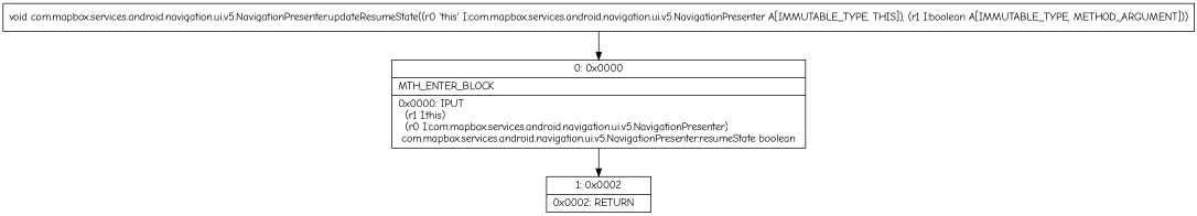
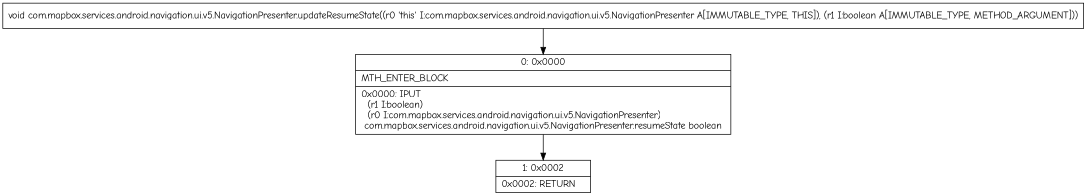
  digraph {
    fontname="Comic Neue"
    node [shape=record fontname="Comic Neue"]
    edge [fontname="Comic Neue"]
-   n1 [label="{0\:\ 0x0000|MTH_ENTER_BLOCK\l|0x0000: IPUT  \l  (r1 I:this)\l  (r0 I:com.mapbox.services.android.navigation.ui.v5.NavigationPresenter)\l com.mapbox.services.android.navigation.ui.v5.NavigationPresenter.resumeState boolean \l}"]
+   n1 [label="{0\:\ 0x0000|MTH_ENTER_BLOCK\l|0x0000: IPUT  \l  (r1 I:boolean)\l  (r0 I:com.mapbox.services.android.navigation.ui.v5.NavigationPresenter)\l com.mapbox.services.android.navigation.ui.v5.NavigationPresenter.resumeState boolean \l}"]
    n2 [label="{1\:\ 0x0002|0x0002: RETURN   \l}"]
    n3 [label="{void com.mapbox.services.android.navigation.ui.v5.NavigationPresenter.updateResumeState((r0 'this' I:com.mapbox.services.android.navigation.ui.v5.NavigationPresenter A[IMMUTABLE_TYPE, THIS]), (r1 I:boolean A[IMMUTABLE_TYPE, METHOD_ARGUMENT])) }"]
    n1 -> n2
    n3 -> n1
  }
